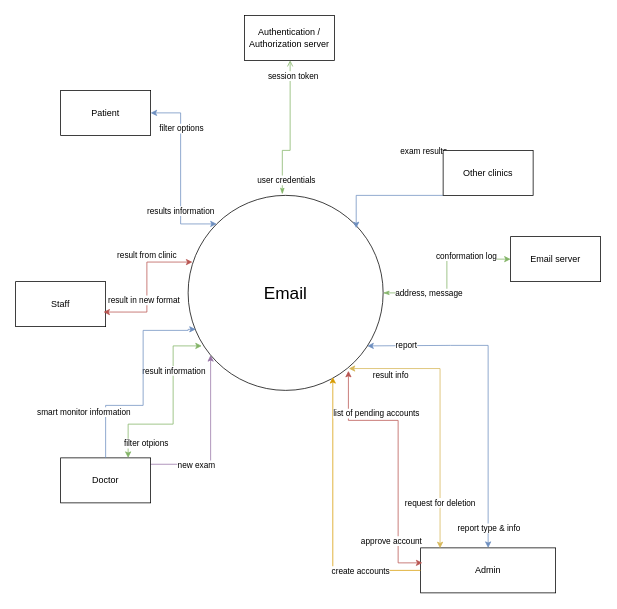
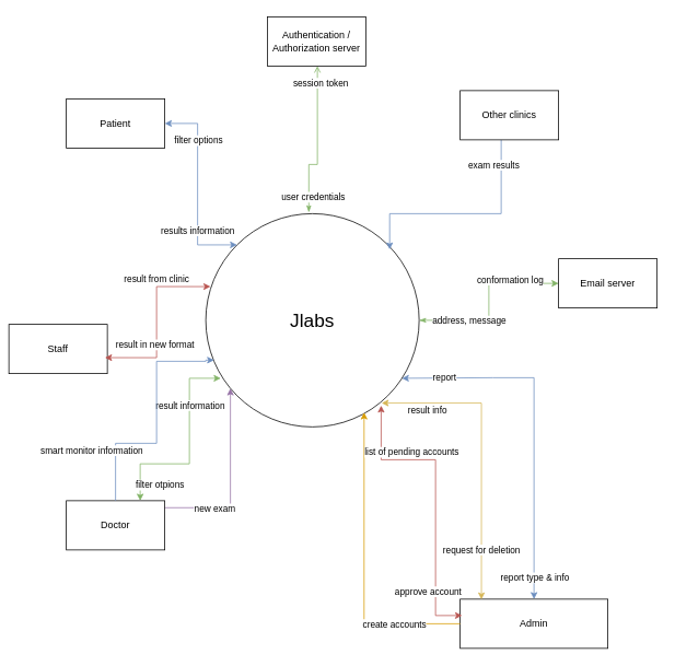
  <mxCell id="0" />
  <mxCell id="1" parent="0" />
- <mxCell id="2" value="&lt;font style=&quot;font-size: 23px;&quot;&gt;Email&lt;/font&gt;" style="ellipse;whiteSpace=wrap;html=1;aspect=fixed;" vertex="1" parent="1"><mxGeometry x="250" y="260" width="260" height="260" as="geometry" /></mxCell>
+ <mxCell id="2" value="&lt;font style=&quot;font-size: 23px;&quot;&gt;Jlabs&lt;/font&gt;" style="ellipse;whiteSpace=wrap;html=1;aspect=fixed;" vertex="1" parent="1"><mxGeometry x="250" y="260" width="260" height="260" as="geometry" /></mxCell>
  <mxCell id="3" style="edgeStyle=orthogonalEdgeStyle;rounded=0;orthogonalLoop=1;jettySize=auto;html=1;entryX=0;entryY=0;entryDx=0;entryDy=0;fillColor=#dae8fc;strokeColor=#6c8ebf;startArrow=classic;startFill=1;" edge="1" parent="1" source="6" target="2"><mxGeometry relative="1" as="geometry"><Array as="points"><mxPoint x="240" y="150" /><mxPoint x="240" y="298" /></Array></mxGeometry></mxCell>
  <mxCell id="4" value="filter options" style="edgeLabel;html=1;align=center;verticalAlign=middle;resizable=0;points=[];" vertex="1" connectable="0" parent="3"><mxGeometry x="-0.019" relative="1" as="geometry"><mxPoint y="-56" as="offset" /></mxGeometry></mxCell>
  <mxCell id="5" value="results information" style="edgeLabel;html=1;align=center;verticalAlign=middle;resizable=0;points=[];" vertex="1" connectable="0" parent="3"><mxGeometry x="0.671" y="2" relative="1" as="geometry"><mxPoint x="-9" y="-16" as="offset" /></mxGeometry></mxCell>
  <mxCell id="6" value="Patient" style="rounded=0;whiteSpace=wrap;html=1;" vertex="1" parent="1"><mxGeometry x="80" y="120" width="120" height="60" as="geometry" /></mxCell>
- <mxCell id="7" value="Staff" style="rounded=0;whiteSpace=wrap;html=1;" vertex="1" parent="1"><mxGeometry y="375" width="120" height="60" as="geometry" x="20" /></mxCell>
+ <mxCell id="7" value="Staff" style="rounded=0;whiteSpace=wrap;html=1;" vertex="1" parent="1"><mxGeometry x="10" y="395" width="120" height="60" as="geometry" /></mxCell>
  <mxCell id="8" style="edgeStyle=orthogonalEdgeStyle;rounded=0;orthogonalLoop=1;jettySize=auto;html=1;fillColor=#e1d5e7;strokeColor=#9673a6;exitX=0.988;exitY=0.142;exitDx=0;exitDy=0;exitPerimeter=0;" edge="1" parent="1" source="10" target="2"><mxGeometry relative="1" as="geometry"><Array as="points"><mxPoint x="280" y="619" /></Array></mxGeometry></mxCell>
  <mxCell id="9" value="new exam" style="edgeLabel;html=1;align=center;verticalAlign=middle;resizable=0;points=[];" vertex="1" connectable="0" parent="8"><mxGeometry x="0.305" y="-3" relative="1" as="geometry"><mxPoint x="-23" y="68" as="offset" /></mxGeometry></mxCell>
  <mxCell id="10" value="Doctor" style="rounded=0;whiteSpace=wrap;html=1;" vertex="1" parent="1"><mxGeometry x="80" y="610" width="120" height="60" as="geometry" /></mxCell>
  <mxCell id="11" style="edgeStyle=orthogonalEdgeStyle;rounded=0;orthogonalLoop=1;jettySize=auto;html=1;entryX=0.919;entryY=0.772;entryDx=0;entryDy=0;entryPerimeter=0;startArrow=classic;startFill=1;fillColor=#dae8fc;strokeColor=#6c8ebf;" edge="1" parent="1" source="14" target="2"><mxGeometry relative="1" as="geometry"><mxPoint x="600" y="430" as="targetPoint" /><Array as="points"><mxPoint x="650" y="460" /><mxPoint x="600" y="460" /></Array></mxGeometry></mxCell>
  <mxCell id="12" value="report" style="edgeLabel;html=1;align=center;verticalAlign=middle;resizable=0;points=[];" vertex="1" connectable="0" parent="11"><mxGeometry x="0.87" y="3" relative="1" as="geometry"><mxPoint x="23" y="-4" as="offset" /></mxGeometry></mxCell>
  <mxCell id="13" value="report type &amp;amp; info" style="edgeLabel;html=1;align=center;verticalAlign=middle;resizable=0;points=[];" vertex="1" connectable="0" parent="11"><mxGeometry x="-0.875" relative="1" as="geometry"><mxPoint as="offset" /></mxGeometry></mxCell>
  <mxCell id="14" value="Admin" style="rounded=0;whiteSpace=wrap;html=1;" vertex="1" parent="1"><mxGeometry x="560" y="730" width="180" height="60" as="geometry" /></mxCell>
  <mxCell id="15" value="Email server" style="rounded=0;whiteSpace=wrap;html=1;" vertex="1" parent="1"><mxGeometry x="680" y="315" width="120" height="60" as="geometry" /></mxCell>
  <mxCell id="16" style="edgeStyle=orthogonalEdgeStyle;rounded=0;orthogonalLoop=1;jettySize=auto;html=1;fillColor=#dae8fc;strokeColor=#6c8ebf;entryX=0.862;entryY=0.168;entryDx=0;entryDy=0;entryPerimeter=0;" edge="1" parent="1" source="18" target="2"><mxGeometry relative="1" as="geometry"><Array as="points"><mxPoint x="610" y="260" /><mxPoint x="474" y="260" /></Array></mxGeometry></mxCell>
  <mxCell id="17" value="exam results" style="edgeLabel;html=1;align=center;verticalAlign=middle;resizable=0;points=[];" vertex="1" connectable="0" parent="16"><mxGeometry x="0.322" y="1" relative="1" as="geometry"><mxPoint x="78" y="-61" as="offset" /></mxGeometry></mxCell>
- <mxCell id="18" value="Other clinics" style="rounded=0;whiteSpace=wrap;html=1;" vertex="1" parent="1"><mxGeometry x="590" y="200" width="120" height="60" as="geometry" /></mxCell>
+ <mxCell id="18" value="Other clinics" style="rounded=0;whiteSpace=wrap;html=1;" vertex="1" parent="1"><mxGeometry x="560" y="110" width="120" height="60" as="geometry" /></mxCell>
  <mxCell id="19" value="Authentication / Authorization server" style="rounded=0;whiteSpace=wrap;html=1;" vertex="1" parent="1"><mxGeometry x="325" y="20" width="120" height="60" as="geometry" /></mxCell>
  <mxCell id="20" style="edgeStyle=orthogonalEdgeStyle;rounded=0;orthogonalLoop=1;jettySize=auto;html=1;exitX=1;exitY=0.5;exitDx=0;exitDy=0;entryX=0;entryY=0.5;entryDx=0;entryDy=0;fillColor=#d5e8d4;strokeColor=#82b366;startArrow=classicThin;startFill=1;" edge="1" parent="1" source="2" target="15"><mxGeometry relative="1" as="geometry"><mxPoint x="660" y="310" as="targetPoint" /></mxGeometry></mxCell>
  <mxCell id="21" value="address, message" style="edgeLabel;html=1;align=center;verticalAlign=middle;resizable=0;points=[];" vertex="1" connectable="0" parent="20"><mxGeometry x="-0.352" y="-1" relative="1" as="geometry"><mxPoint x="-10" y="-1" as="offset" /></mxGeometry></mxCell>
  <mxCell id="22" value="conformation log" style="edgeLabel;html=1;align=center;verticalAlign=middle;resizable=0;points=[];" vertex="1" connectable="0" parent="20"><mxGeometry x="0.621" relative="1" as="geometry"><mxPoint x="-19" y="-5" as="offset" /></mxGeometry></mxCell>
  <mxCell id="23" style="edgeStyle=orthogonalEdgeStyle;rounded=0;orthogonalLoop=1;jettySize=auto;html=1;exitX=0.483;exitY=-0.006;exitDx=0;exitDy=0;exitPerimeter=0;fillColor=#d5e8d4;strokeColor=#82b366;startArrow=classicThin;startFill=1;endArrow=open;" edge="1" parent="1" source="2" target="19"><mxGeometry relative="1" as="geometry"><mxPoint x="386" y="100" as="targetPoint" /><Array as="points"><mxPoint x="376" y="200" /><mxPoint x="386" y="200" /></Array></mxGeometry></mxCell>
  <mxCell id="24" value="user credentials" style="edgeLabel;html=1;align=center;verticalAlign=middle;resizable=0;points=[];" vertex="1" connectable="0" parent="23"><mxGeometry x="0.272" relative="1" as="geometry"><mxPoint x="-6" y="91" as="offset" /></mxGeometry></mxCell>
  <mxCell id="25" value="session token" style="edgeLabel;html=1;align=center;verticalAlign=middle;resizable=0;points=[];" vertex="1" connectable="0" parent="23"><mxGeometry x="-0.765" y="-2" relative="1" as="geometry"><mxPoint x="12" y="-136" as="offset" /></mxGeometry></mxCell>
  <mxCell id="26" style="edgeStyle=orthogonalEdgeStyle;rounded=0;orthogonalLoop=1;jettySize=auto;html=1;exitX=0.75;exitY=0;exitDx=0;exitDy=0;entryX=0.07;entryY=0.772;entryDx=0;entryDy=0;entryPerimeter=0;fillColor=#d5e8d4;strokeColor=#82b366;startArrow=classic;startFill=1;" edge="1" parent="1" source="10" target="2"><mxGeometry relative="1" as="geometry"><Array as="points"><mxPoint x="170" y="565" /><mxPoint x="230" y="565" /><mxPoint x="230" y="461" /></Array></mxGeometry></mxCell>
  <mxCell id="27" value="filter otpions" style="edgeLabel;html=1;align=center;verticalAlign=middle;resizable=0;points=[];" vertex="1" connectable="0" parent="26"><mxGeometry x="-0.454" y="-2" relative="1" as="geometry"><mxPoint y="23" as="offset" /></mxGeometry></mxCell>
  <mxCell id="28" value="result information" style="edgeLabel;html=1;align=center;verticalAlign=middle;resizable=0;points=[];" vertex="1" connectable="0" parent="26"><mxGeometry x="0.434" relative="1" as="geometry"><mxPoint as="offset" /></mxGeometry></mxCell>
  <mxCell id="29" style="edgeStyle=orthogonalEdgeStyle;rounded=0;orthogonalLoop=1;jettySize=auto;html=1;entryX=0.039;entryY=0.687;entryDx=0;entryDy=0;entryPerimeter=0;exitX=0.5;exitY=0;exitDx=0;exitDy=0;fillColor=#dae8fc;strokeColor=#6c8ebf;" edge="1" parent="1" source="10" target="2"><mxGeometry relative="1" as="geometry"><Array as="points"><mxPoint x="140" y="540" /><mxPoint x="190" y="540" /><mxPoint x="190" y="440" /><mxPoint x="250" y="440" /><mxPoint x="250" y="439" /></Array></mxGeometry></mxCell>
  <mxCell id="30" value="smart monitor information" style="edgeLabel;html=1;align=center;verticalAlign=middle;resizable=0;points=[];" vertex="1" connectable="0" parent="29"><mxGeometry x="-0.576" y="-1" relative="1" as="geometry"><mxPoint x="-31" as="offset" /></mxGeometry></mxCell>
  <mxCell id="31" style="edgeStyle=orthogonalEdgeStyle;rounded=0;orthogonalLoop=1;jettySize=auto;html=1;entryX=0.742;entryY=0.932;entryDx=0;entryDy=0;entryPerimeter=0;fillColor=#ffe6cc;strokeColor=#d79b00;" edge="1" parent="1" source="14" target="2"><mxGeometry relative="1" as="geometry" /></mxCell>
  <mxCell id="32" value="create accounts" style="edgeLabel;html=1;align=center;verticalAlign=middle;resizable=0;points=[];" vertex="1" connectable="0" parent="31"><mxGeometry x="0.111" y="-2" relative="1" as="geometry"><mxPoint x="35" y="91" as="offset" /></mxGeometry></mxCell>
  <mxCell id="33" style="edgeStyle=orthogonalEdgeStyle;rounded=0;orthogonalLoop=1;jettySize=auto;html=1;entryX=0.822;entryY=0.9;entryDx=0;entryDy=0;entryPerimeter=0;startArrow=classic;startFill=1;endArrow=classic;endFill=1;fillColor=#f8cecc;strokeColor=#b85450;exitX=0.013;exitY=0.333;exitDx=0;exitDy=0;exitPerimeter=0;" edge="1" parent="1" source="14" target="2"><mxGeometry relative="1" as="geometry"><Array as="points"><mxPoint x="530" y="750" /><mxPoint x="530" y="560" /><mxPoint x="464" y="560" /></Array></mxGeometry></mxCell>
  <mxCell id="34" value="list of pending accounts" style="edgeLabel;html=1;align=center;verticalAlign=middle;resizable=0;points=[];" vertex="1" connectable="0" parent="33"><mxGeometry x="0.348" relative="1" as="geometry"><mxPoint x="-13" y="-10" as="offset" /></mxGeometry></mxCell>
  <mxCell id="35" value="approve account" style="edgeLabel;html=1;align=center;verticalAlign=middle;resizable=0;points=[];" vertex="1" connectable="0" parent="33"><mxGeometry x="-0.615" y="-1" relative="1" as="geometry"><mxPoint x="-11" y="6" as="offset" /></mxGeometry></mxCell>
  <mxCell id="36" style="edgeStyle=orthogonalEdgeStyle;rounded=0;orthogonalLoop=1;jettySize=auto;html=1;startArrow=classic;startFill=1;fillColor=#fff2cc;strokeColor=#d6b656;exitX=0.824;exitY=0.888;exitDx=0;exitDy=0;exitPerimeter=0;entryX=0.144;entryY=0.007;entryDx=0;entryDy=0;entryPerimeter=0;" edge="1" parent="1" source="2" target="14"><mxGeometry relative="1" as="geometry"><mxPoint x="480" y="503" as="sourcePoint" /><mxPoint x="580" y="720" as="targetPoint" /><Array as="points"><mxPoint x="586" y="491" /></Array></mxGeometry></mxCell>
  <mxCell id="37" value="result info" style="edgeLabel;html=1;align=center;verticalAlign=middle;resizable=0;points=[];" vertex="1" connectable="0" parent="36"><mxGeometry x="-0.126" y="-4" relative="1" as="geometry"><mxPoint x="-62" y="-28" as="offset" /></mxGeometry></mxCell>
  <mxCell id="38" value="request for deletion" style="edgeLabel;html=1;align=center;verticalAlign=middle;resizable=0;points=[];" vertex="1" connectable="0" parent="36"><mxGeometry x="0.745" relative="1" as="geometry"><mxPoint y="-15" as="offset" /></mxGeometry></mxCell>
  <mxCell id="39" style="edgeStyle=orthogonalEdgeStyle;rounded=0;orthogonalLoop=1;jettySize=auto;html=1;exitX=0.976;exitY=0.676;exitDx=0;exitDy=0;entryX=0.022;entryY=0.342;entryDx=0;entryDy=0;entryPerimeter=0;startArrow=classic;startFill=1;fillColor=#f8cecc;strokeColor=#b85450;exitPerimeter=0;" edge="1" parent="1" source="7" target="2"><mxGeometry relative="1" as="geometry" /></mxCell>
  <mxCell id="40" value="result from clinic" style="edgeLabel;html=1;align=center;verticalAlign=middle;resizable=0;points=[];" vertex="1" connectable="0" parent="39"><mxGeometry x="0.621" y="1" relative="1" as="geometry"><mxPoint x="-26" y="-8" as="offset" /></mxGeometry></mxCell>
  <mxCell id="41" value="result in new format" style="edgeLabel;html=1;align=center;verticalAlign=middle;resizable=0;points=[];" vertex="1" connectable="0" parent="39"><mxGeometry x="-0.537" y="-1" relative="1" as="geometry"><mxPoint x="10" y="-17" as="offset" /></mxGeometry></mxCell>
